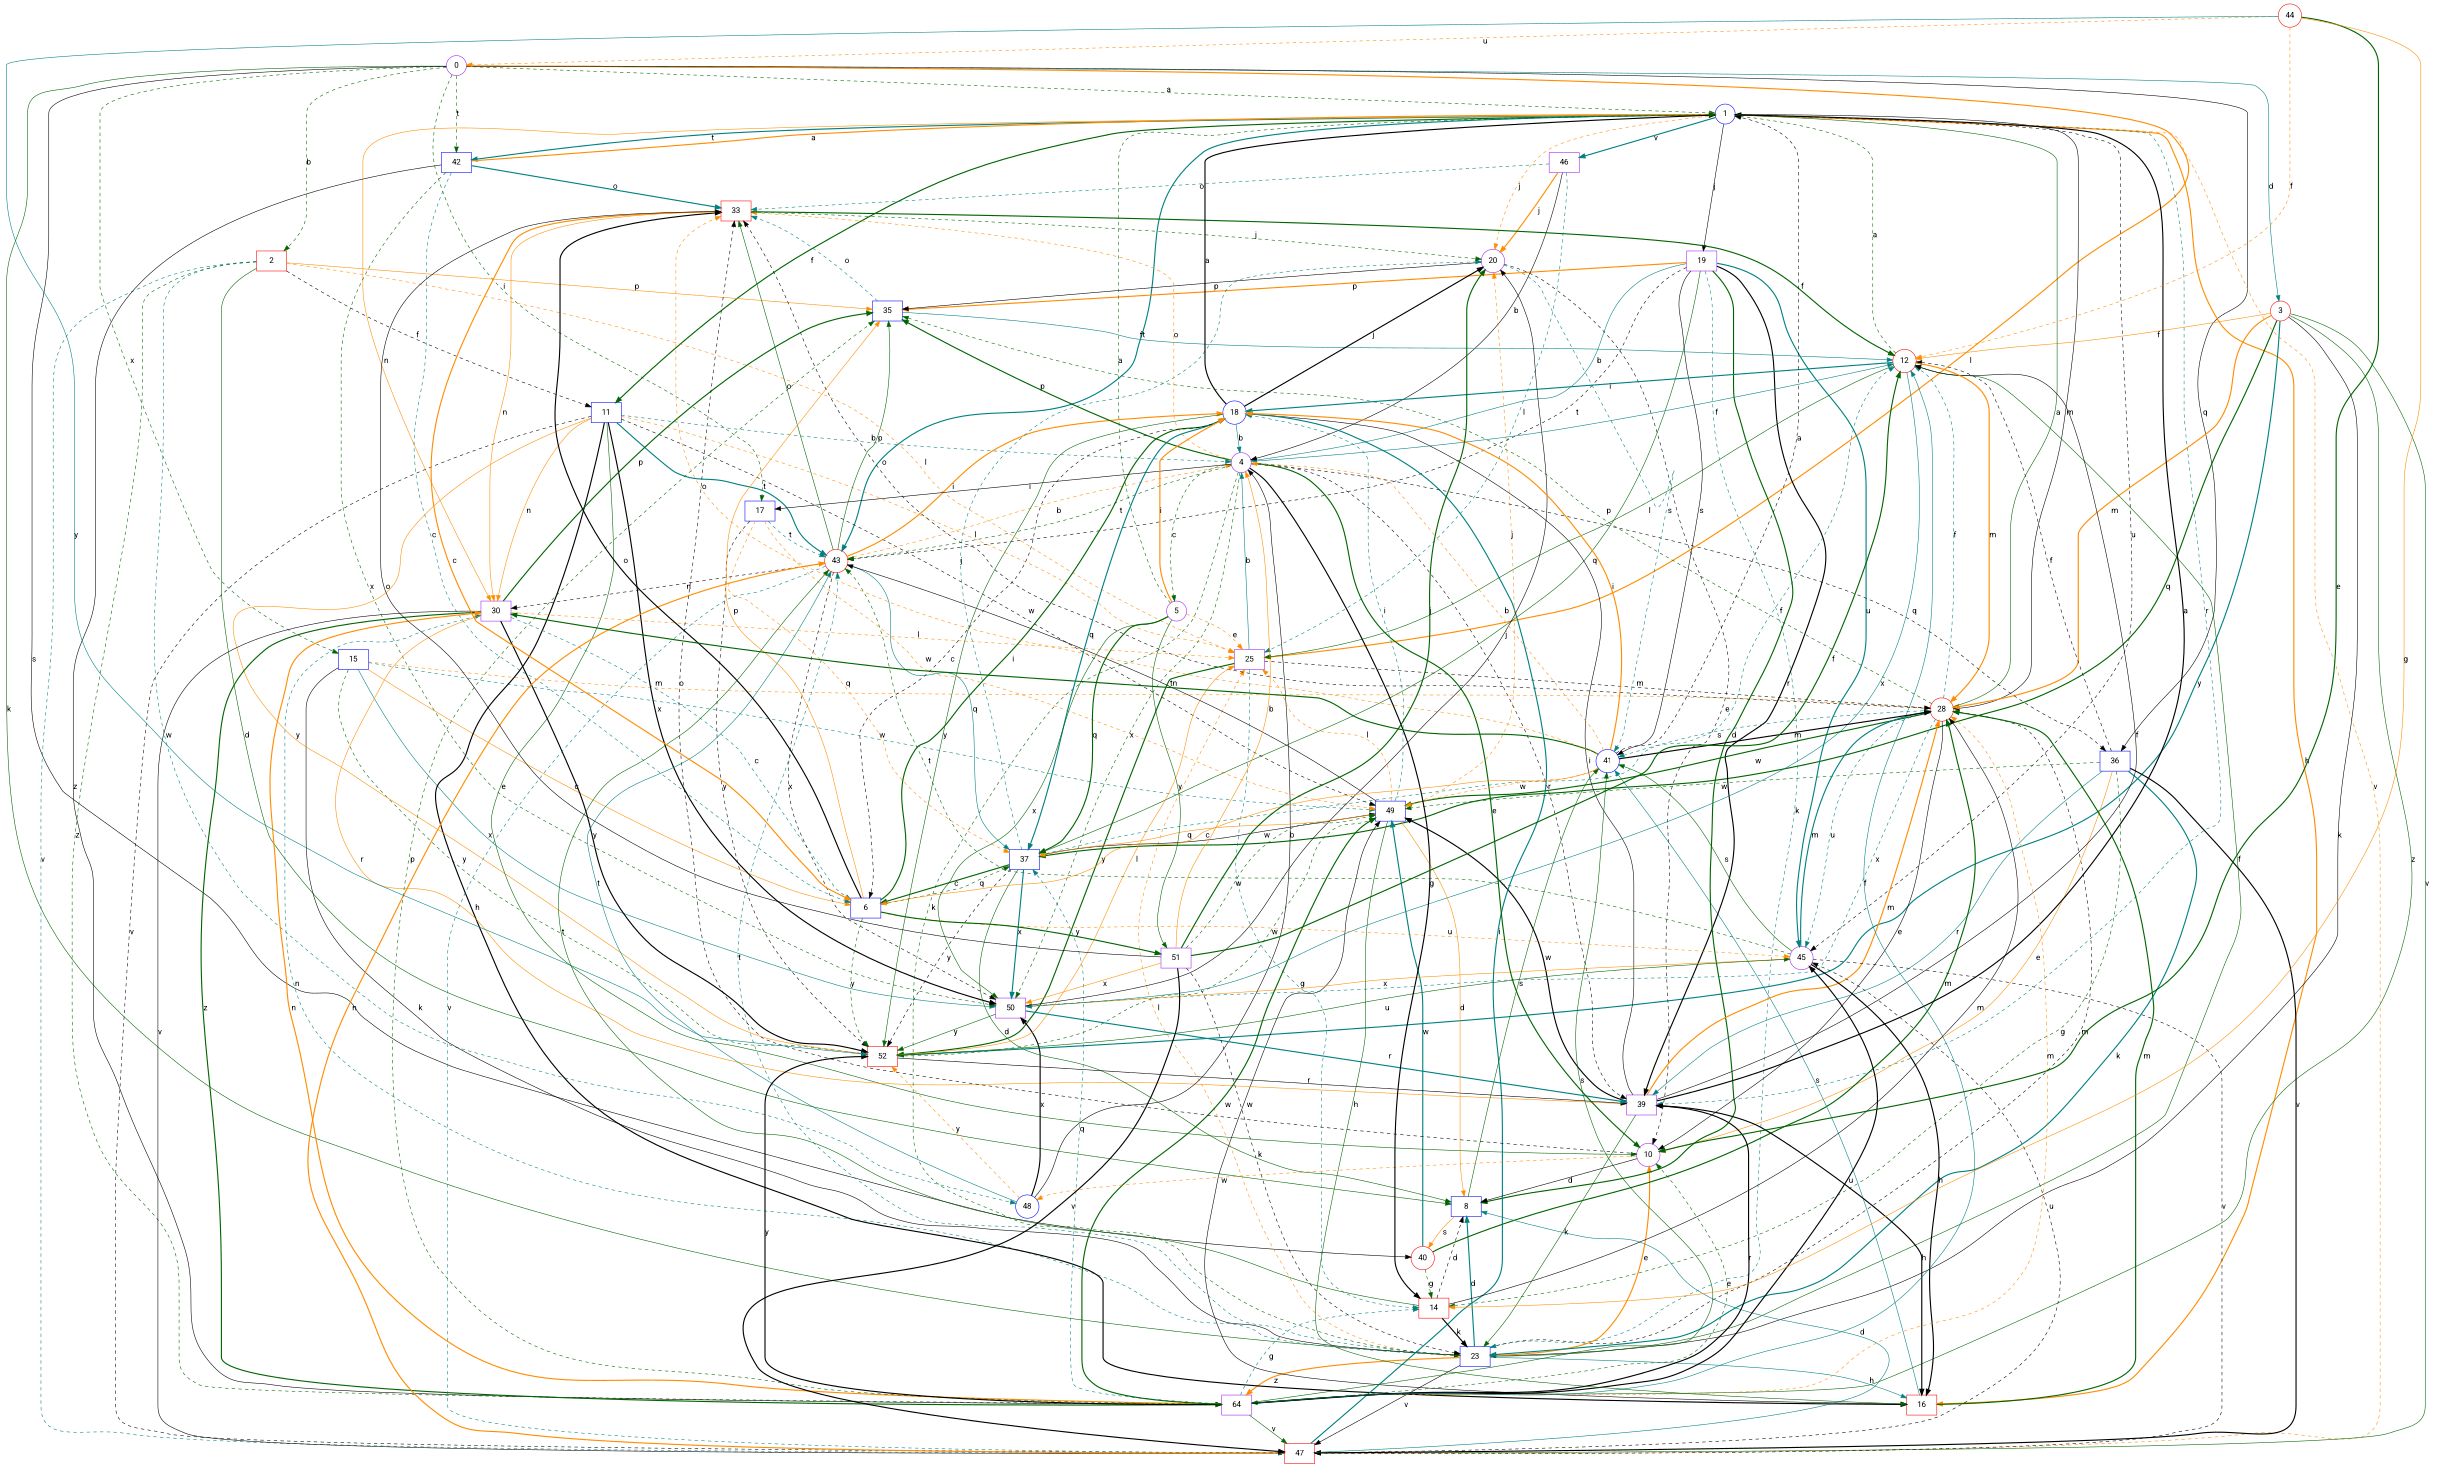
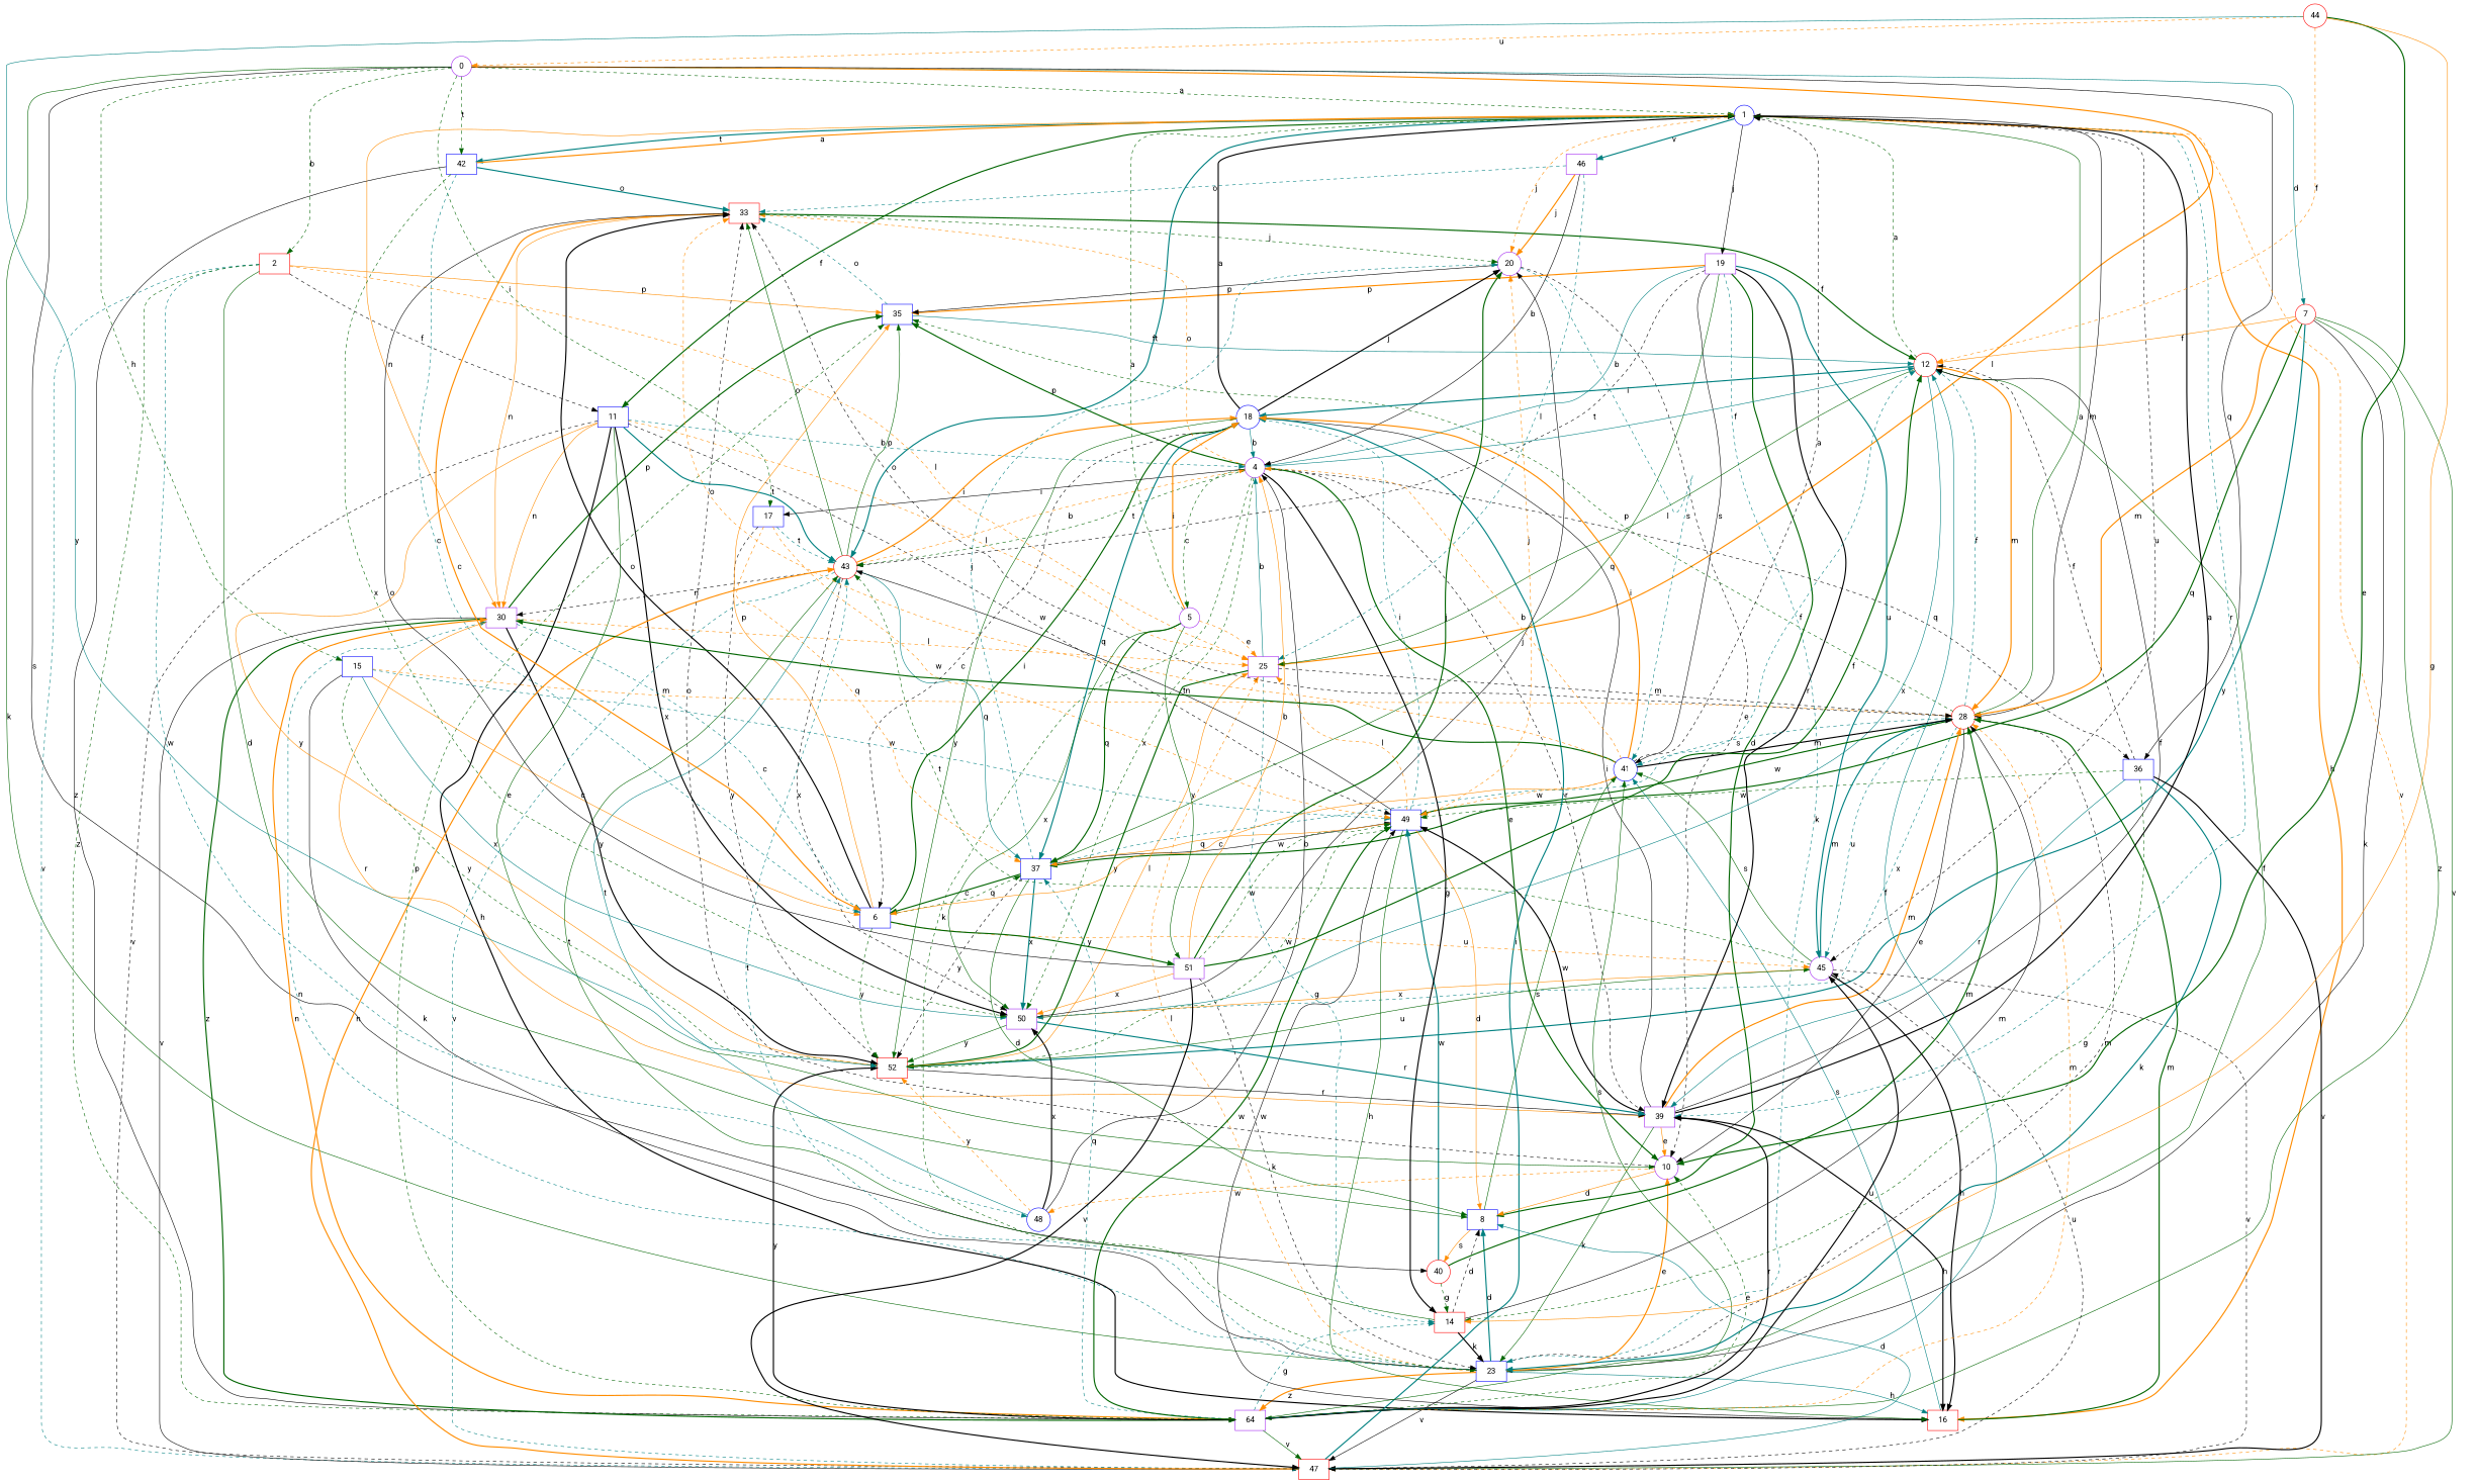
  strict digraph {
    fontname=Roboto
    node [color=blue fontname=Roboto shape=box]
    edge [color=darkgreen fontname=Roboto style=dashed]
    0 [color=purple shape=circle]
    1 [shape=circle]
    2 [color=red]
-   7 [color=red shape=circle label=3]
+   7 [color=red shape=circle]
    15
    17
    23
    25 [color=purple]
    36
    40 [color=red shape=circle]
    42
    11
    16 [color=red]
    19 [color=purple]
    20 [color=purple shape=circle]
    28 [color=red shape=circle]
    30 [color=purple]
    39 [color=purple]
    43 [color=red shape=circle]
    45 [color=purple shape=circle]
    46 [color=purple]
    47 [color=red]
    8
    35
    48 [shape=circle]
    n26 [color=purple label=64]
    12 [color=red shape=circle]
    37
    52 [color=red]
    50 [color=purple]
    6
    49
    10 [color=purple shape=circle]
    4 [color=purple shape=circle]
    14 [color=red]
    33 [color=red]
    44 [color=red shape=circle]
    41 [shape=circle]
    18 [shape=circle]
    5 [color=purple shape=circle]
    51 [color=purple]
    0 -> 1 [label=a]
    0 -> 2 [label=b]
    0 -> 7 [color=teal label=d style=solid]
-   0 -> 15 [label=x]
+   0 -> 15 [label=h]
    0 -> 17 [label=i]
    0 -> 23 [label=k style=solid]
    0 -> 25 [color=darkorange label=l style=bold]
    0 -> 36 [color=black label=q style=solid]
    0 -> 40 [color=black label=s style=solid]
    0 -> 42 [label=t]
    1 -> 42 [color=teal label=t style=bold]
    1 -> 11 [label=f style=bold]
    1 -> 16 [color=darkorange label=h style=bold]
    1 -> 19 [color=black label=j style=solid]
    1 -> 20 [color=darkorange label=j]
    1 -> 28 [color=black label=m style=solid]
    1 -> 30 [color=darkorange label=n style=solid]
    1 -> 39 [color=teal label=r]
    1 -> 43 [color=teal label=t style=bold]
    1 -> 45 [color=black label=u]
    1 -> 46 [color=teal label=v style=bold]
    1 -> 47 [color=darkorange label=v]
    2 -> 25 [color=darkorange label=l]
    2 -> 11 [color=black label=f]
    2 -> 47 [color=teal label=v]
    2 -> 8 [label=d style=solid]
    2 -> 35 [color=darkorange label=p style=solid]
    2 -> 48 [color=teal label=w]
    2 -> n26 [label=z]
    7 -> 23 [color=black label=k style=solid]
    7 -> 28 [color=darkorange label=m style=bold]
    7 -> 47 [label=v style=solid]
    7 -> n26 [label=z style=solid]
    7 -> 12 [color=darkorange label=f style=solid]
    7 -> 37 [label=q style=bold]
    7 -> 52 [color=teal label=y style=bold]
    15 -> 23 [color=black label=k style=solid]
    15 -> 28 [color=darkorange label=m]
    15 -> 52 [label=y]
    15 -> 50 [color=teal label=x style=solid]
    15 -> 6 [color=darkorange label=c style=solid]
    15 -> 49 [color=teal label=w]
    17 -> 43 [color=teal label=t]
    17 -> 37 [color=darkorange label=q]
    17 -> 52 [color=black label=y]
    17 -> 49 [color=darkorange label=w]
    23 -> 25 [color=darkorange label=l]
    23 -> 16 [color=teal label=h style=solid]
    23 -> 28 [color=black label=m]
    23 -> 30 [color=teal label=n]
    23 -> 43 [color=teal label=t]
    23 -> 47 [color=black label=v style=solid]
    23 -> 8 [color=teal label=d style=bold]
    23 -> n26 [color=darkorange label=z style=bold]
    23 -> 12 [label=f style=solid]
    23 -> 10 [color=darkorange label=e style=bold]
    25 -> 28 [color=black label=m]
    25 -> 52 [label=y style=bold]
    25 -> 4 [color=teal label=b style=solid]
    25 -> 14 [color=teal label=g]
    36 -> 23 [color=teal label=k style=bold]
    36 -> 39 [color=teal label=r style=solid]
    36 -> 47 [color=black label=v style=bold]
    36 -> 12 [color=black label=f]
    36 -> 49 [label=w]
-   36 -> 10 [color=darkorange label=e style=solid]
+   39 -> 10 [color=darkorange label=e style=solid]
    36 -> 14 [label=g]
    40 -> 28 [label=m style=bold]
    40 -> 49 [color=teal label=w style=bold]
    40 -> 14 [label=g]
    42 -> 1 [color=darkorange label=a style=bold]
    42 -> n26 [color=black label=z style=solid]
    42 -> 50 [label=x]
    42 -> 6 [color=teal label=c]
    42 -> 33 [color=teal label=o style=bold]
    11 -> 25 [color=darkorange label=l]
    11 -> 16 [color=black label=h style=bold]
    11 -> 30 [color=darkorange label=n style=solid]
    11 -> 43 [color=teal label=t style=bold]
    11 -> 47 [color=black label=v]
    11 -> 52 [color=darkorange label=y style=solid]
    11 -> 50 [color=black label=x style=bold]
    11 -> 49 [color=black label=w]
    11 -> 10 [label=e style=solid]
    11 -> 4 [color=teal label=b]
    16 -> 28 [label=m style=bold]
    16 -> 49 [color=black label=w style=solid]
    16 -> 41 [color=teal label=s style=solid]
    19 -> 23 [color=teal label=k]
    19 -> 39 [color=black label=r style=bold]
    19 -> 43 [color=black label=t]
    19 -> 45 [color=teal label=u style=bold]
    19 -> 8 [label=d style=bold]
    19 -> 35 [color=darkorange label=p style=bold]
    19 -> 37 [label=q style=solid]
    19 -> 4 [color=teal label=b style=solid]
    19 -> 41 [color=black label=s style=solid]
    20 -> 35 [color=black label=p style=solid]
    20 -> 10 [color=black label=e]
    20 -> 41 [color=teal label=s]
    28 -> 1 [label=a style=solid]
    28 -> 45 [color=teal label=u]
    28 -> 35 [label=p]
    28 -> 12 [color=teal label=f]
    28 -> 50 [color=teal label=x]
    28 -> 49 [label=w style=bold]
    28 -> 10 [color=black label=e style=solid]
    28 -> 33 [color=black label=o]
    28 -> 41 [color=teal label=s]
    30 -> 25 [color=darkorange label=l]
    30 -> 39 [color=darkorange label=r style=solid]
    30 -> 47 [color=black label=v style=solid]
    30 -> 35 [label=p style=bold]
    30 -> n26 [label=z style=bold]
    30 -> 52 [color=black label=y style=bold]
    30 -> 6 [color=teal label=c]
    39 -> 1 [color=black label=a style=bold]
    39 -> 23 [label=k style=solid]
    39 -> 16 [color=black label=h style=bold]
    39 -> 28 [color=darkorange label=m style=bold]
    39 -> 12 [color=black label=f style=solid]
    39 -> 49 [color=black label=w style=bold]
    39 -> 18 [color=black label=i style=solid]
    43 -> 30 [color=black label=n]
    43 -> 47 [color=teal label=v]
    43 -> 35 [label=p style=solid]
    43 -> 37 [color=teal label=q style=solid]
    43 -> 50 [color=black label=x]
    43 -> 4 [color=darkorange label=b]
    43 -> 33 [label=o style=solid]
    43 -> 18 [color=darkorange label=i style=bold]
    45 -> 16 [color=black label=h style=bold]
    45 -> 28 [color=teal label=m style=bold]
    45 -> 43 [label=t]
    45 -> 47 [color=black label=v]
    45 -> 50 [color=darkorange label=x style=solid]
    45 -> 41 [label=s style=solid]
    46 -> 25 [color=teal label=l]
    46 -> 20 [color=darkorange label=j style=bold]
    46 -> 4 [color=black label=b style=solid]
    46 -> 33 [color=teal label=o]
    47 -> 43 [color=darkorange label=n style=bold]
    47 -> 45 [color=black label=u]
    47 -> 8 [color=teal label=d style=solid]
    47 -> 18 [color=teal label=i style=bold]
    8 -> 40 [color=darkorange label=s style=solid]
    8 -> 41 [label=s style=solid]
    35 -> 12 [color=teal label=f style=solid]
    35 -> 33 [color=teal label=o]
    48 -> 43 [color=teal label=t style=solid]
    48 -> 52 [color=darkorange label=y]
    48 -> 50 [color=black label=x style=bold]
    48 -> 4 [color=black label=b style=solid]
    n26 -> 28 [color=darkorange label=m]
    n26 -> 30 [color=darkorange label=n style=bold]
    n26 -> 39 [color=black label=r style=bold]
    n26 -> 45 [color=black label=u style=bold]
    n26 -> 47 [label=v style=solid]
    n26 -> 35 [label=p]
    n26 -> 12 [color=teal label=f style=solid]
    n26 -> 37 [color=teal label=q]
    n26 -> 52 [color=black label=y style=bold]
    n26 -> 49 [label=w style=bold]
    n26 -> 10 [label=e]
    n26 -> 14 [color=teal label=g]
    n26 -> 41 [label=s style=solid]
    12 -> 1 [label=a]
    12 -> 25 [label=l style=solid]
    12 -> 28 [color=darkorange label=m style=bold]
    12 -> 50 [color=teal label=x style=solid]
    12 -> 18 [color=teal label=i style=bold]
    37 -> 20 [color=teal label=j]
    37 -> 8 [label=d style=solid]
    37 -> 12 [color=teal label=f]
    37 -> 52 [color=black label=y]
    37 -> 50 [color=teal label=x style=bold]
    37 -> 6 [label=c style=bold]
    37 -> 49 [color=black label=w style=solid]
    52 -> 25 [color=darkorange label=l style=solid]
    52 -> 39 [color=black label=r style=solid]
    52 -> 45 [label=u style=solid]
    52 -> 49 [label=w]
    50 -> 20 [color=black label=j style=solid]
    50 -> 39 [color=teal label=r style=bold]
    50 -> 52 [label=y style=solid]
    6 -> 45 [color=darkorange label=u]
    6 -> 35 [color=darkorange label=p style=solid]
    6 -> 37 [label=q]
    6 -> 52 [label=y]
    6 -> 33 [color=black label=o style=bold]
    6 -> 18 [label=i style=bold]
    6 -> 51 [label=y style=bold]
    49 -> 25 [color=darkorange label=l]
    49 -> 16 [label=h style=solid]
    49 -> 20 [color=darkorange label=j]
    49 -> 43 [color=black label=t style=solid]
    49 -> 8 [color=darkorange label=d style=solid]
    49 -> 37 [color=darkorange label=q style=solid]
    49 -> 18 [color=teal label=i]
-   10 -> 8 [color=black label=d style=solid]
+   10 -> 8 [color=darkorange label=d style=solid]
    10 -> 48 [color=darkorange label=w]
    10 -> 33 [color=black label=o]
    4 -> 17 [color=black label=i style=solid]
    4 -> 23 [label=k]
    4 -> 36 [color=black label=q]
    4 -> 39 [color=black label=r]
    4 -> 43 [label=t]
    4 -> 35 [label=p style=bold]
    4 -> 12 [color=teal label=f style=solid]
    4 -> 50 [label=x]
    4 -> 10 [label=e style=bold]
    4 -> 14 [color=black label=g style=bold]
    4 -> 33 [color=darkorange label=o]
    4 -> 5 [label=c]
    14 -> 23 [color=black label=k style=bold]
    14 -> 28 [color=black label=m style=solid]
    14 -> 43 [label=t style=solid]
    14 -> 8 [color=black label=d]
    33 -> 20 [label=j]
    33 -> 30 [color=darkorange label=n style=solid]
    33 -> 12 [label=f style=bold]
    33 -> 6 [color=darkorange label=c style=bold]
    44 -> 0 [color=darkorange label=u]
    44 -> 12 [color=darkorange label=f]
    44 -> 52 [color=teal label=y style=solid]
    44 -> 10 [label=e style=bold]
    44 -> 14 [color=darkorange label=g style=solid]
    41 -> 1 [color=black label=a]
    41 -> 28 [color=black label=m style=bold]
    41 -> 30 [label=n style=bold]
    41 -> 6 [color=darkorange label=c style=solid]
    41 -> 49 [color=darkorange label=w]
    41 -> 4 [color=darkorange label=b]
    41 -> 33 [color=darkorange label=o]
    41 -> 18 [color=darkorange label=i style=bold]
    18 -> 1 [color=black label=a style=bold]
    18 -> 20 [color=black label=j style=bold]
    18 -> 37 [color=teal label=q style=bold]
    18 -> 52 [label=y style=solid]
    18 -> 6 [color=black label=c]
    18 -> 4 [color=teal label=b style=solid]
    5 -> 1 [label=a]
    5 -> 25 [color=darkorange label=e]
    5 -> 37 [label=q style=bold]
    5 -> 50 [label=x style=solid]
    5 -> 18 [color=darkorange label=i style=bold]
    5 -> 51 [label=y style=solid]
    51 -> 23 [color=black label=k]
    51 -> 20 [label=j style=bold]
    51 -> 47 [color=black label=v style=bold]
    51 -> 12 [label=f style=bold]
    51 -> 50 [color=darkorange label=x style=solid]
    51 -> 49 [label=w]
    51 -> 4 [color=darkorange label=b style=solid]
    51 -> 33 [color=black label=o style=solid]
  }
